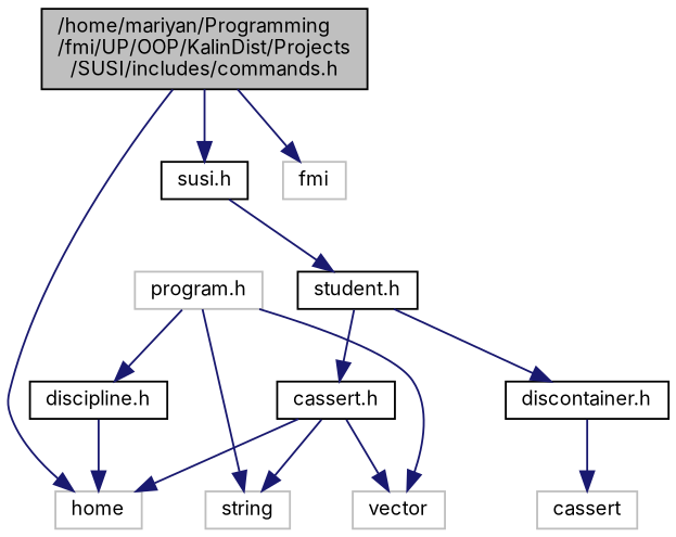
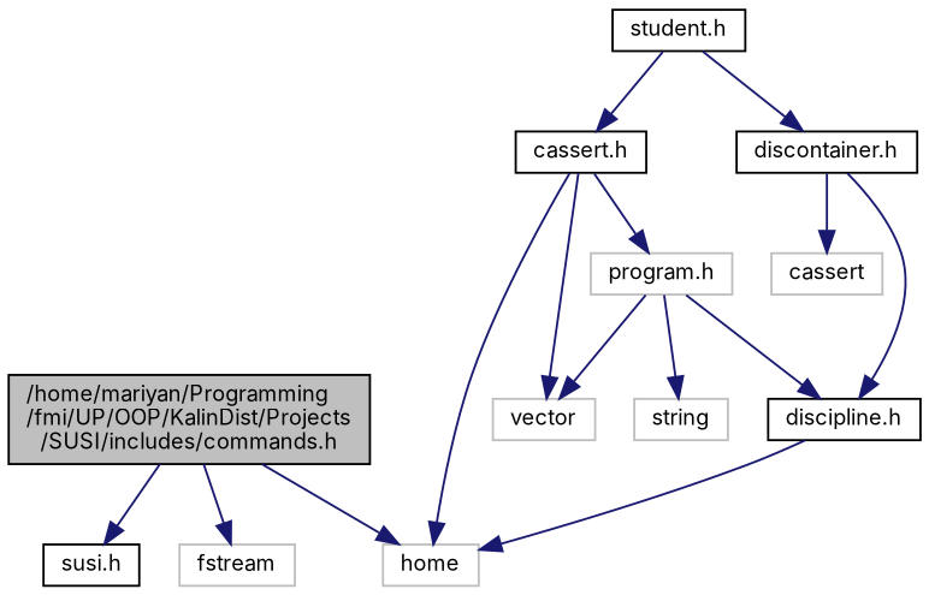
  digraph {
    fontname=Inter
    node [color=black fillcolor=white fontname=Inter fontsize=10 shape=record style=filled]
    edge [color=midnightblue fontname=Inter fontsize=10 labelfontname=Helvetica labelfontsize=10 style=solid]
    n1 [fillcolor=grey75 fontcolor=black height=0.2 label="/home/mariyan/Programming\l/fmi/UP/OOP/KalinDist/Projects\l/SUSI/includes/commands.h" width=0.4]
    n2 [color=grey75 height=0.2 label=home width=0.4]
-   n3 [color=grey75 height=0.2 label=fmi width=0.4]
+   n3 [color=grey75 height=0.2 label=fstream width=0.4]
    n4 [height=0.2 label="susi.h" width=0.4]
    n5 [height=0.2 label="student.h" width=0.4]
    n6 [height=0.2 label="cassert.h" width=0.4]
    n7 [height=0.2 label="discontainer.h" width=0.4]
    n8 [color=grey75 height=0.2 label="program.h" width=0.4]
    n9 [color=grey75 height=0.2 label=vector width=0.4]
    n10 [height=0.2 label="discipline.h" width=0.4]
    n11 [color=grey75 height=0.2 label=cassert width=0.4]
    n12 [color=grey75 height=0.2 label=string width=0.4]
    n1 -> n2
    n1 -> n3
    n1 -> n4
-   n4 -> n5
    n5 -> n6
    n5 -> n7
    n6 -> n2
-   n6 -> n12
+   n6 -> n8
    n6 -> n9
+   n7 -> n10
    n7 -> n11
    n8 -> n9
    n8 -> n10
    n8 -> n12
    n10 -> n2
  }
